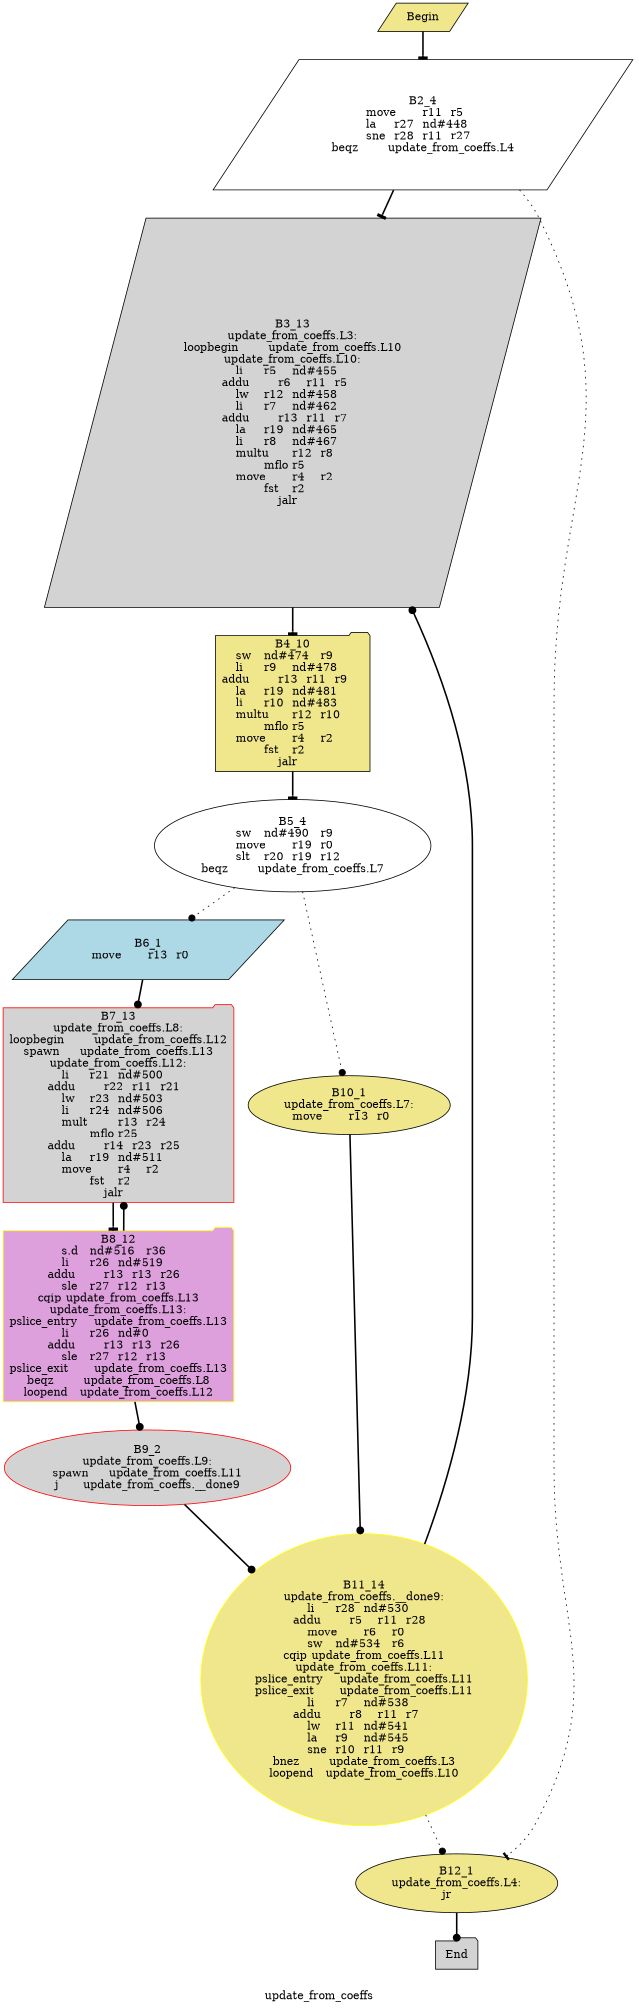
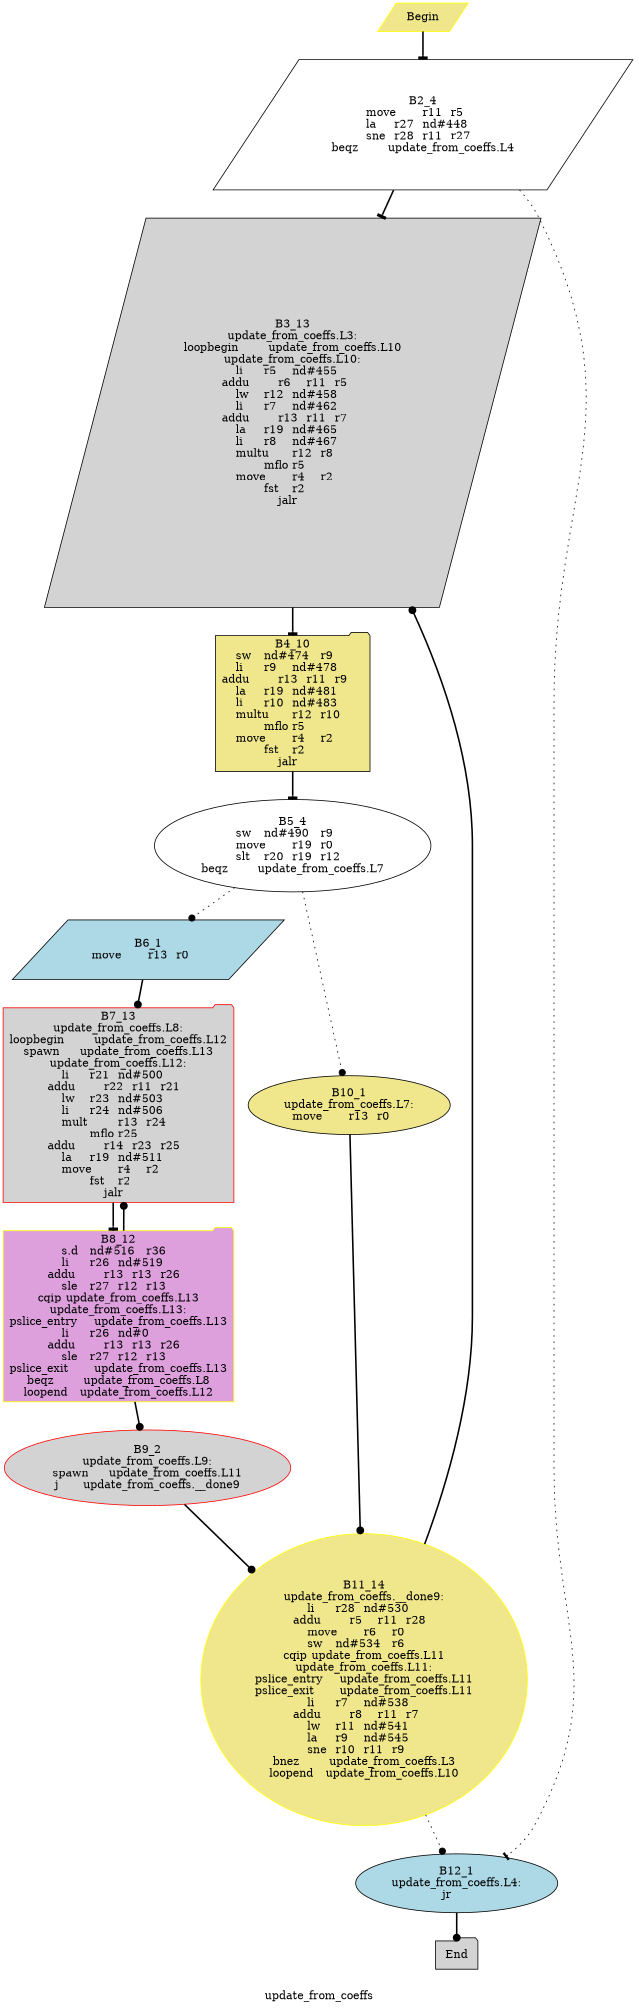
  digraph {
    color=purple
    label=update_from_coeffs
    style=dashed
    node [fillcolor=khaki shape=ellipse style=filled]
    edge [arrowhead=dot style=bold]
-   n1 [label=Begin shape=parallelogram]
+   n1 [label=Begin shape=parallelogram color=yellow]
    n2 [fillcolor=white label="B2_4\nmove	r11	r5	\nla	r27	nd#448	\nsne	r28	r11	r27	\nbeqz	update_from_coeffs.L4\n" shape=parallelogram]
    n3 [fillcolor=lightgrey label="B3_13\nupdate_from_coeffs.L3:\nloopbegin	update_from_coeffs.L10\nupdate_from_coeffs.L10:\nli	r5	nd#455	\naddu	r6	r11	r5	\nlw	r12	nd#458	\nli	r7	nd#462	\naddu	r13	r11	r7	\nla	r19	nd#465	\nli	r8	nd#467	\nmultu	r12	r8	\nmflo	r5	\nmove	r4	r2	\nfst	r2	\njalr	\n" shape=parallelogram]
-   n4 [label="B12_1\nupdate_from_coeffs.L4:\njr	\n"]
+   n4 [fillcolor=lightblue label="B12_1\nupdate_from_coeffs.L4:\njr	\n"]
    n5 [label="B4_10\nsw	nd#474	r9	\nli	r9	nd#478	\naddu	r13	r11	r9	\nla	r19	nd#481	\nli	r10	nd#483	\nmultu	r12	r10	\nmflo	r5	\nmove	r4	r2	\nfst	r2	\njalr	\n" shape=folder]
    n6 [fillcolor=lightgrey label=End shape=folder]
    n7 [fillcolor=white label="B5_4\nsw	nd#490	r9	\nmove	r19	r0	\nslt	r20	r19	r12	\nbeqz	update_from_coeffs.L7\n"]
    n8 [fillcolor=lightblue label="B6_1\nmove	r13	r0	\n" shape=parallelogram]
    n9 [label="B10_1\nupdate_from_coeffs.L7:\nmove	r13	r0	\n"]
    n10 [color=red fillcolor=lightgrey label="B7_13\nupdate_from_coeffs.L8:\nloopbegin	update_from_coeffs.L12\nspawn	update_from_coeffs.L13\nupdate_from_coeffs.L12:\nli	r21	nd#500	\naddu	r22	r11	r21	\nlw	r23	nd#503	\nli	r24	nd#506	\nmult	r13	r24	\nmflo	r25	\naddu	r14	r23	r25	\nla	r19	nd#511	\nmove	r4	r2	\nfst	r2	\njalr	\n" shape=folder]
    n11 [color=yellow label="B11_14\nupdate_from_coeffs.__done9:\nli	r28	nd#530	\naddu	r5	r11	r28	\nmove	r6	r0	\nsw	nd#534	r6	\ncqip	update_from_coeffs.L11\nupdate_from_coeffs.L11:\npslice_entry	update_from_coeffs.L11\npslice_exit	update_from_coeffs.L11\nli	r7	nd#538	\naddu	r8	r11	r7	\nlw	r11	nd#541	\nla	r9	nd#545	\nsne	r10	r11	r9	\nbnez	update_from_coeffs.L3\nloopend	update_from_coeffs.L10\n"]
    n12 [color=yellow fillcolor=plum label="B8_12\ns.d	nd#516	r36	\nli	r26	nd#519	\naddu	r13	r13	r26	\nsle	r27	r12	r13	\ncqip	update_from_coeffs.L13\nupdate_from_coeffs.L13:\npslice_entry	update_from_coeffs.L13\nli	r26	nd#0	\naddu	r13	r13	r26	\nsle	r27	r12	r13	\npslice_exit	update_from_coeffs.L13\nbeqz	update_from_coeffs.L8\nloopend	update_from_coeffs.L12\n" shape=folder]
    n13 [color=red fillcolor=lightgrey label="B9_2\nupdate_from_coeffs.L9:\nspawn	update_from_coeffs.L11\nj	update_from_coeffs.__done9\n"]
    n1 -> n2 [arrowhead=tee]
    n2 -> n3 [arrowhead=tee]
    n2 -> n4 [arrowhead=tee style=dotted]
    n3 -> n5 [arrowhead=tee]
    n4 -> n6
    n5 -> n7 [arrowhead=tee]
    n7 -> n8 [style=dotted]
    n7 -> n9 [style=dotted]
    n8 -> n10
    n9 -> n11
    n10 -> n12 [arrowhead=tee]
    n11 -> n3
    n11 -> n4 [style=dotted]
    n12 -> n10
    n12 -> n13
    n13 -> n11
  }
